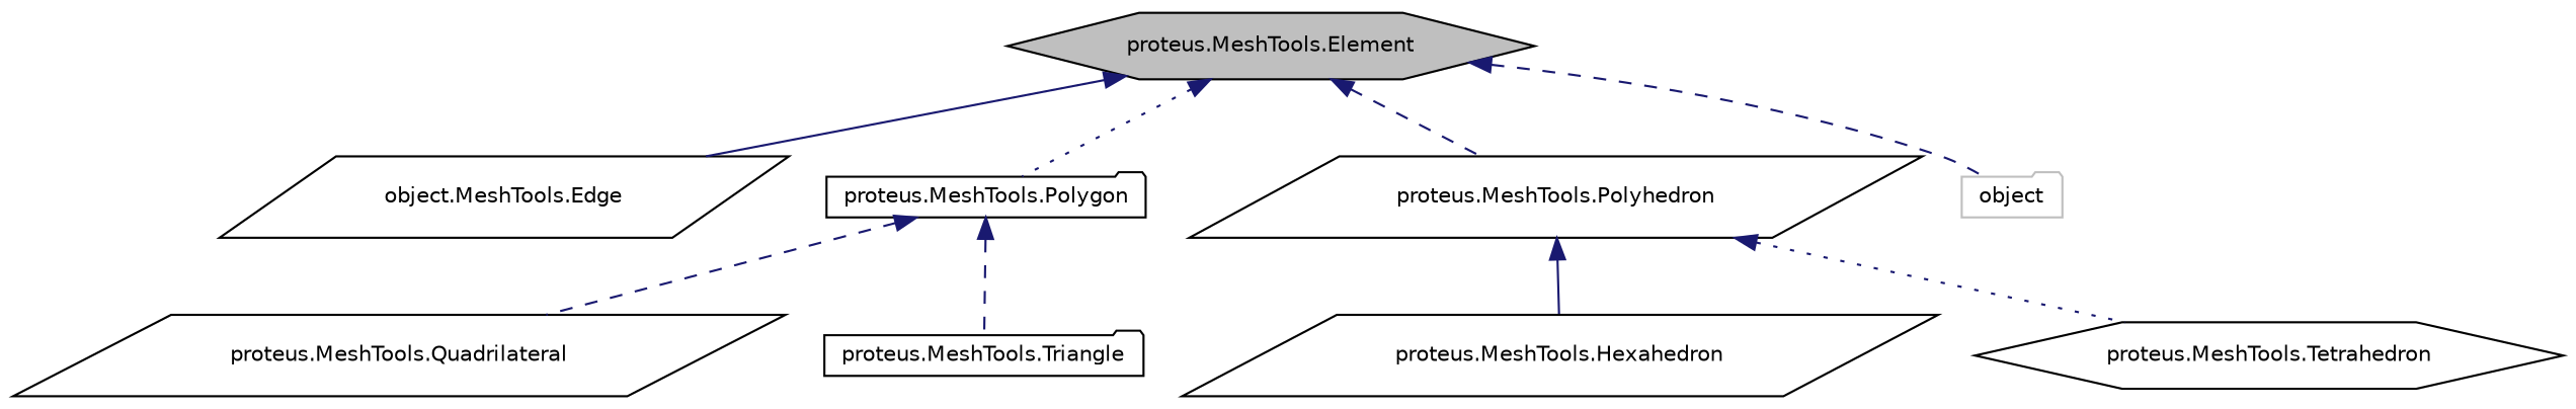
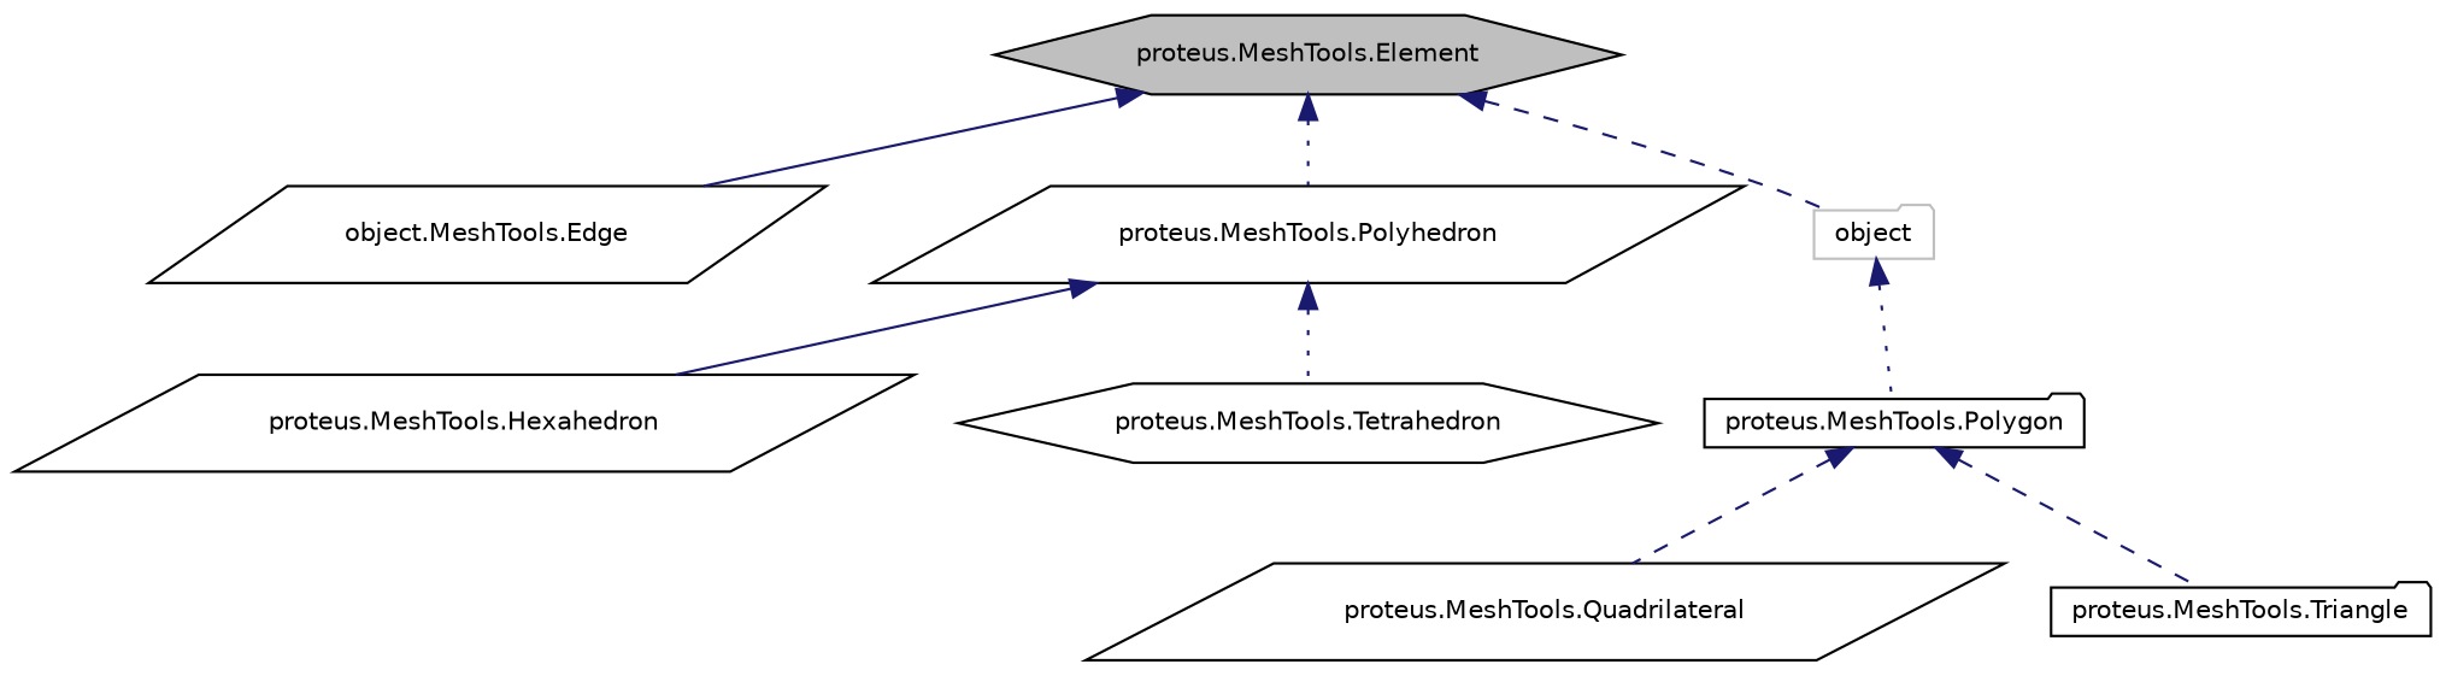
  digraph {
    rankdir=TB
    node [color=black fillcolor=white fontname=Helvetica fontsize=10 shape=parallelogram style=filled]
    edge [color=midnightblue dir=back fontname=Helvetica fontsize=10 labelfontname=Helvetica labelfontsize=10 style=dashed]
    n1 [fillcolor=grey75 fontcolor=black height=0.2 label="proteus.MeshTools.Element" shape=hexagon width=0.4]
    n2 [height=0.2 label="object.MeshTools.Edge" width=0.4]
    n3 [height=0.2 label="proteus.MeshTools.Polygon" shape=folder width=0.4]
    n4 [height=0.2 label="proteus.MeshTools.Polyhedron" width=0.4]
    n5 [color=grey75 height=0.2 label=object shape=folder width=0.4]
    n6 [height=0.2 label="proteus.MeshTools.Quadrilateral" width=0.4]
    n7 [height=0.2 label="proteus.MeshTools.Triangle" shape=folder width=0.4]
    n8 [height=0.2 label="proteus.MeshTools.Hexahedron" width=0.4]
    n9 [height=0.2 label="proteus.MeshTools.Tetrahedron" shape=hexagon width=0.4]
    n1 -> n2 [style=solid]
-   n1 -> n3 [style=dotted]
-   n1 -> n4
+   n5 -> n3 [style=dotted]
+   n1 -> n4 [style=dotted]
    n1 -> n5
    n3 -> n6
    n3 -> n7
    n4 -> n8 [style=solid]
    n4 -> n9 [style=dotted]
  }
